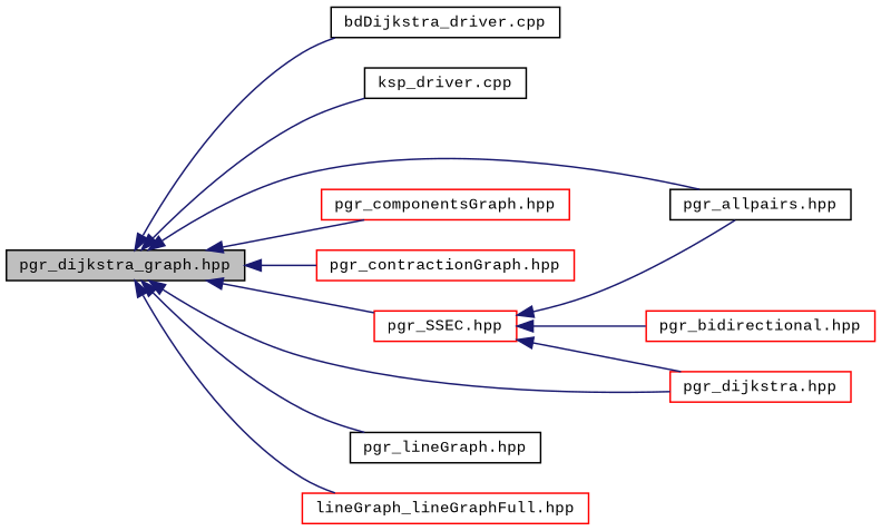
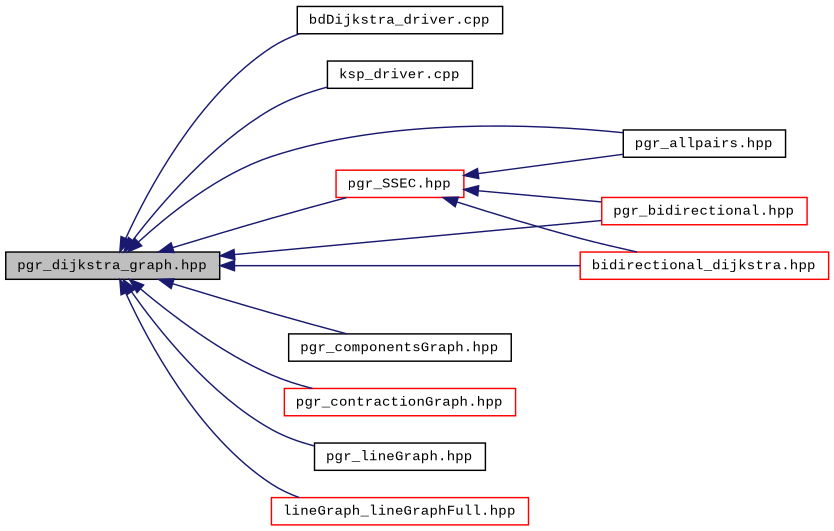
  digraph {
    fontname="Liberation Mono"
    rankdir=LR
    node [color=red fillcolor=white fontname="Liberation Mono" fontsize=10 shape=record style=filled]
    edge [color=midnightblue dir=back fontname="Liberation Mono" fontsize=10 labelfontname=Helvetica labelfontsize=10 style=solid]
    n1 [color=black fillcolor=grey75 fontcolor=black height=0.2 label="pgr_dijkstra_graph.hpp" width=0.4]
    n2 [color=black height=0.2 label="bdDijkstra_driver.cpp" width=0.4]
    n3 [color=black height=0.2 label="ksp_driver.cpp" width=0.4]
    n4 [color=black height=0.2 label="pgr_allpairs.hpp" width=0.4]
-   n5 [height=0.2 label="pgr_componentsGraph.hpp" width=0.4]
+   n5 [color=black height=0.2 label="pgr_componentsGraph.hpp" width=0.4]
    n6 [height=0.2 label="pgr_contractionGraph.hpp" width=0.4]
    n7 [height=0.2 label="pgr_SSEC.hpp" width=0.4]
    n8 [height=0.2 label="pgr_bidirectional.hpp" width=0.4]
-   n9 [height=0.2 label="pgr_dijkstra.hpp" width=0.4]
+   n9 [height=0.2 label="bidirectional_dijkstra.hpp" width=0.4]
    n10 [color=black height=0.2 label="pgr_lineGraph.hpp" width=0.4]
    n11 [height=0.2 label="lineGraph_lineGraphFull.hpp" width=0.4]
    n1 -> n2
    n1 -> n3
    n1 -> n4
    n1 -> n5
    n1 -> n6
    n1 -> n7
+   n1 -> n8
    n1 -> n9
    n1 -> n10
    n1 -> n11
    n7 -> n4
    n7 -> n8
    n7 -> n9
  }
